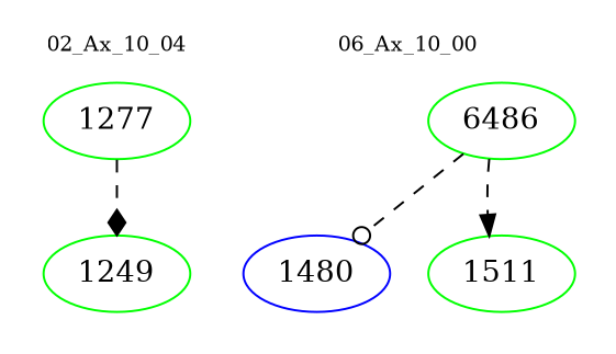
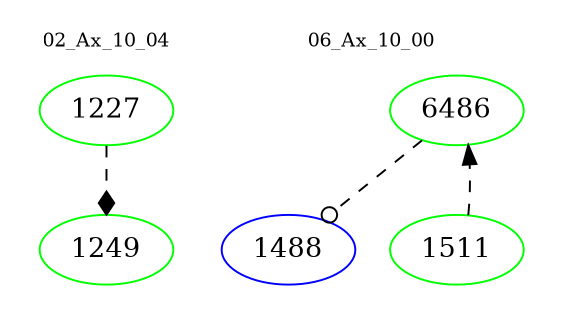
  digraph {
    node [color=green]
    edge [color=black style=dashed]
-   n1 [label=1277]
+   n1 [label=1227]
    n2 [label=1249]
    n3 [label=6486]
-   n4 [color=blue label=1480]
+   n4 [color=blue label=1488]
    n5 [label=1511]
    subgraph cluster_1 {
      color=white
      fontsize=10
      label="02_Ax_10_04"
      n1
      n2
    }
    subgraph cluster_2 {
      color=white
      fontsize=10
      label="06_Ax_10_00"
      n3
      n4
      n5
    }
    n1 -> n2 [arrowhead=diamond]
    n3 -> n4 [arrowhead=odot]
-   n3 -> n5 [arrowhead=normal]
+   n5 -> n3 [arrowhead=normal]
  }
